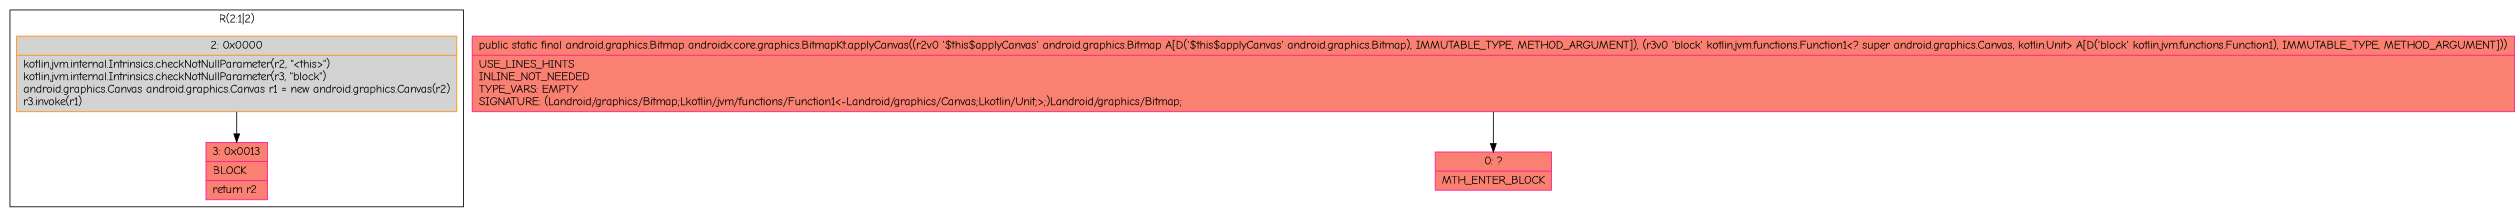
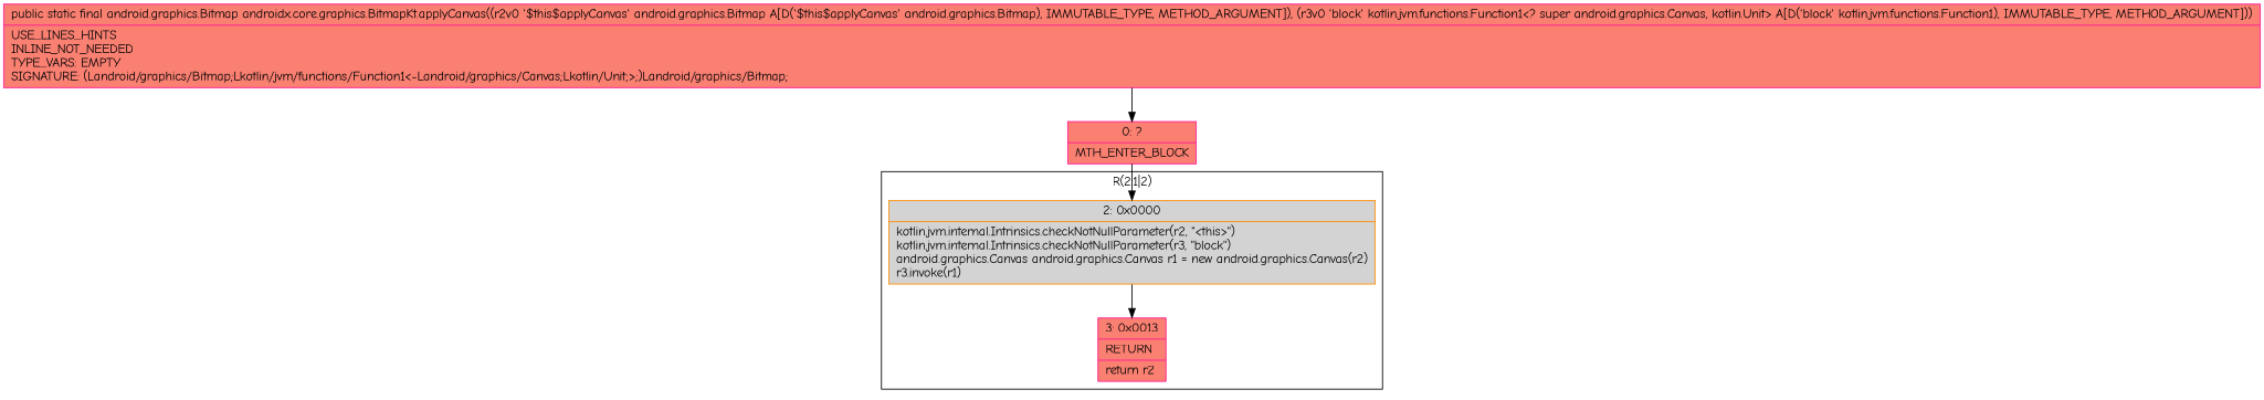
  digraph {
    fontname="Comic Neue"
    node [color=deeppink fillcolor=salmon fontname="Comic Neue" shape=record style=filled]
    edge [fontname="Comic Neue"]
    n1 [color=darkorange fillcolor=lightgrey label="{2\:\ 0x0000|kotlin.jvm.internal.Intrinsics.checkNotNullParameter(r2, \"\<this\>\")\lkotlin.jvm.internal.Intrinsics.checkNotNullParameter(r3, \"block\")\landroid.graphics.Canvas android.graphics.Canvas r1 = new android.graphics.Canvas(r2)\lr3.invoke(r1)\l}"]
-   n2 [label="{3\:\ 0x0013|BLOCK\l|return r2\l}"]
+   n2 [label="{3\:\ 0x0013|RETURN\l|return r2\l}"]
    n3 [label="{0\:\ ?|MTH_ENTER_BLOCK\l}"]
    n4 [label="{public static final android.graphics.Bitmap androidx.core.graphics.BitmapKt.applyCanvas((r2v0 '$this$applyCanvas' android.graphics.Bitmap A[D('$this$applyCanvas' android.graphics.Bitmap), IMMUTABLE_TYPE, METHOD_ARGUMENT]), (r3v0 'block' kotlin.jvm.functions.Function1\<? super android.graphics.Canvas, kotlin.Unit\> A[D('block' kotlin.jvm.functions.Function1), IMMUTABLE_TYPE, METHOD_ARGUMENT]))  | USE_LINES_HINTS\lINLINE_NOT_NEEDED\lTYPE_VARS: EMPTY\lSIGNATURE: (Landroid\/graphics\/Bitmap;Lkotlin\/jvm\/functions\/Function1\<\-Landroid\/graphics\/Canvas;Lkotlin\/Unit;\>;)Landroid\/graphics\/Bitmap;\l}"]
    subgraph cluster_1 {
      label="R(2:1|2)"
      n1
      n2
    }
    n1 -> n2
+   n3 -> n1
    n4 -> n3
  }
